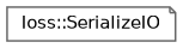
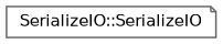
  digraph {
    rankdir=LR
-   n1 [color=grey40 fillcolor=white fontname=Helvetica fontsize=10 height=0.2 label="Ioss::SerializeIO" shape=note style=filled width=0.4]
+   n1 [color=grey40 fillcolor=white fontname=Helvetica fontsize=10 height=0.2 label="SerializeIO::SerializeIO" shape=note style=filled width=0.4]
  }
